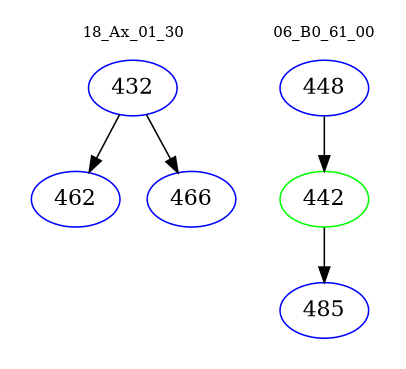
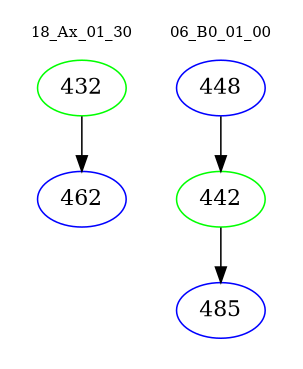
  digraph {
    node [color=blue]
    edge [color=black]
    n1 [label=462]
-   n2 [label=432]
-   n3 [label=466]
+   n2 [color=green label=432]
    n4 [label=448]
    n5 [color=green label=442]
    n6 [label=485]
    subgraph cluster_1 {
      color=white
      fontsize=10
      label="18_Ax_01_30"
      n1
      n2
-     n3
    }
    subgraph cluster_2 {
      color=white
      fontsize=10
-     label="06_B0_61_00"
+     label="06_B0_01_00"
      n4
      n5
      n6
    }
    n2 -> n1
-   n2 -> n3
    n4 -> n5
    n5 -> n6
  }
